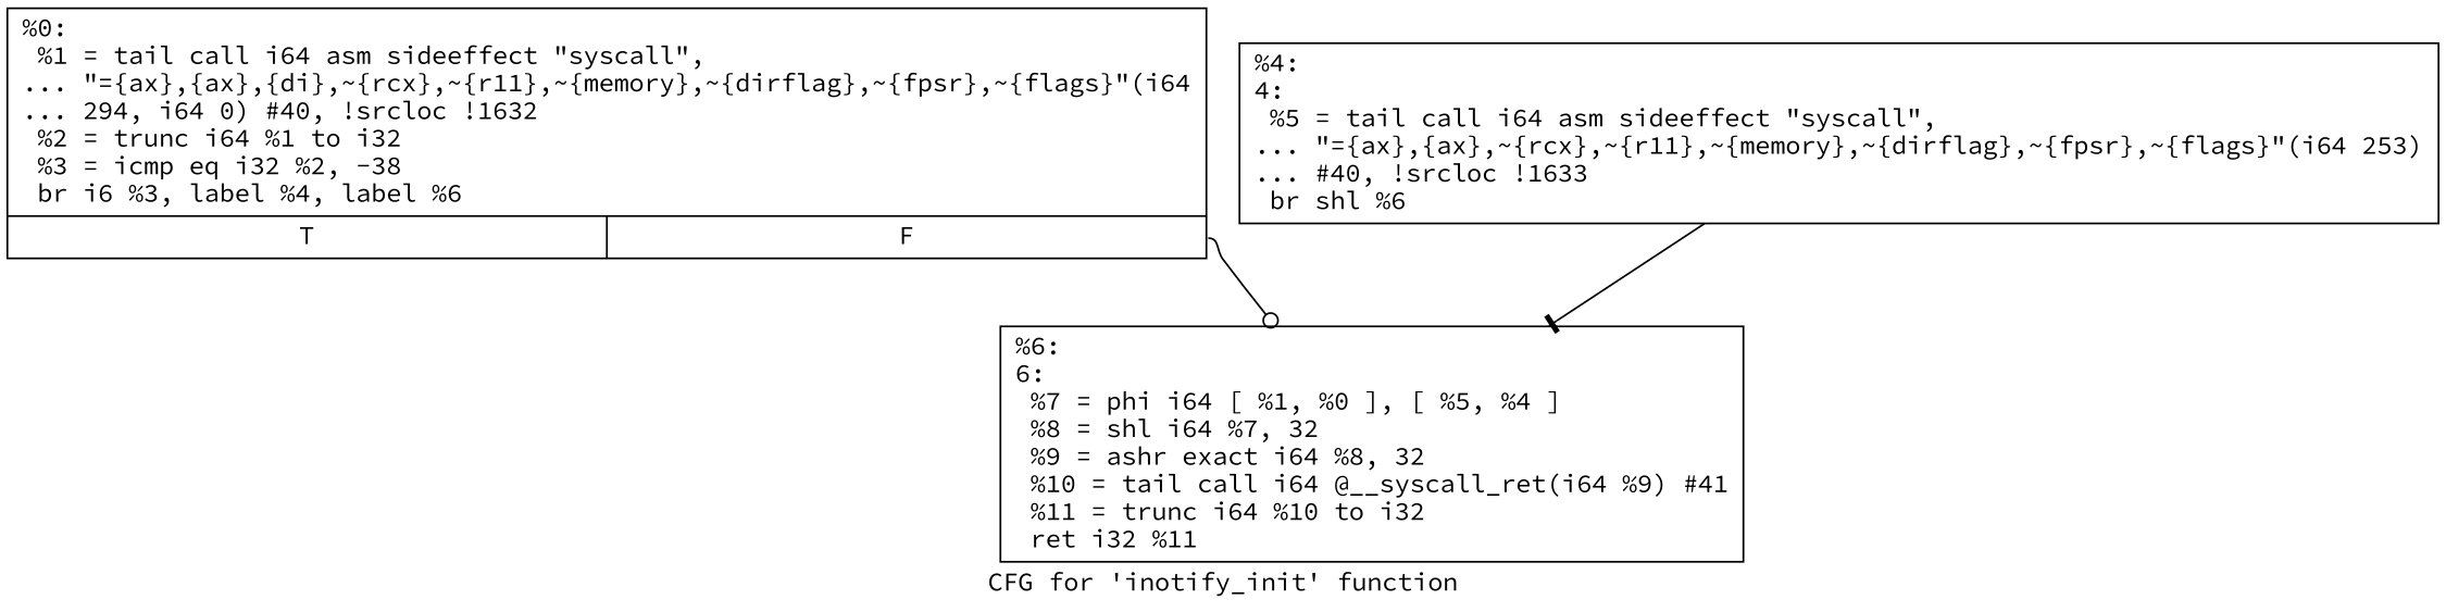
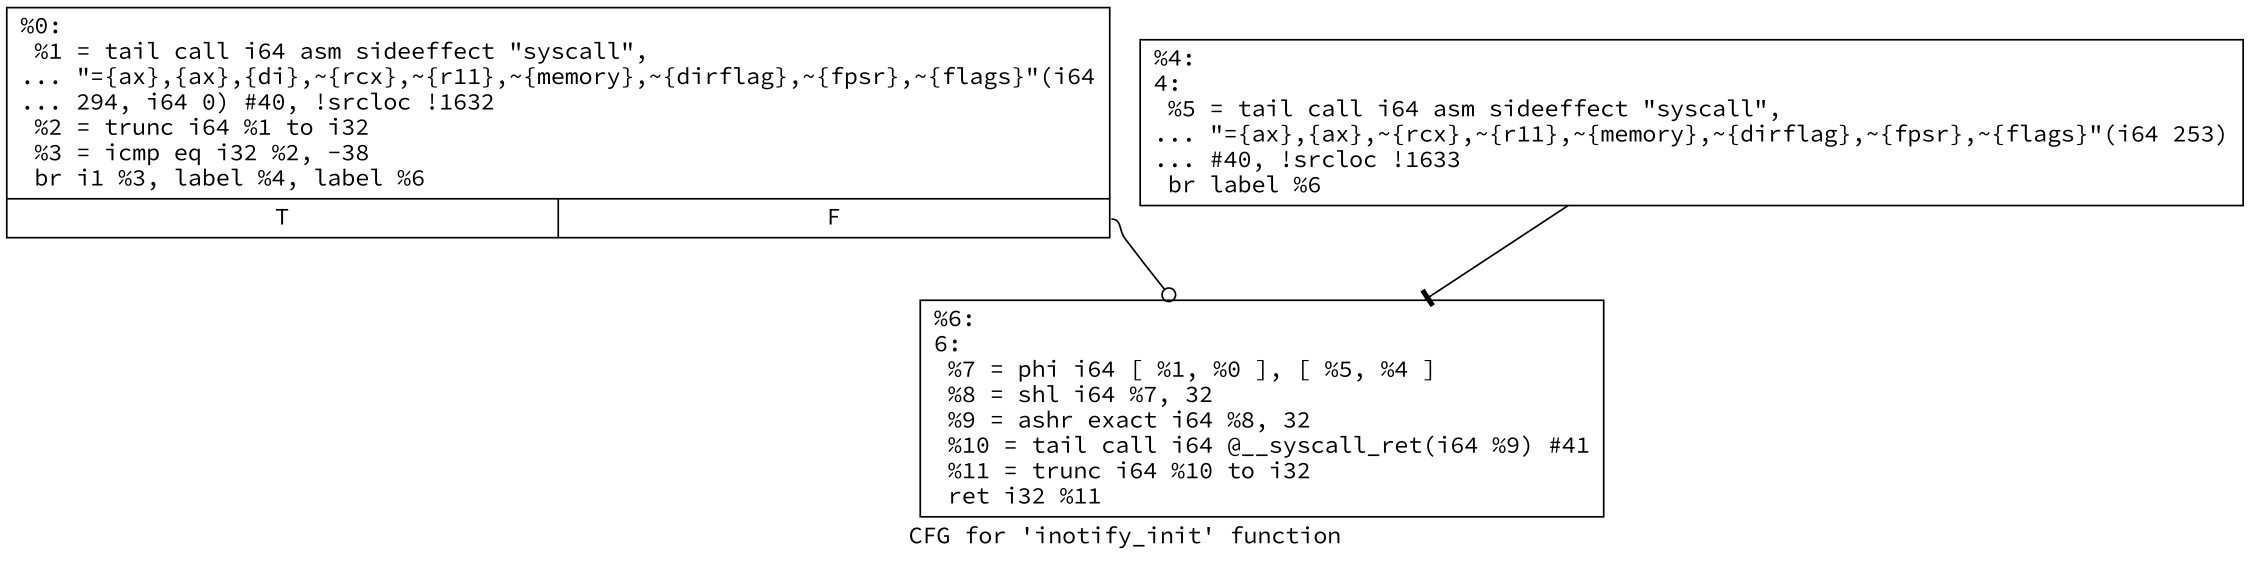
  digraph {
    fontname="Source Code Pro"
    label="CFG for 'inotify_init' function"
    node [fontname="Source Code Pro" shape=record]
    edge [fontname="Source Code Pro"]
-   n1 [label="{%0:\l  %1 = tail call i64 asm sideeffect \"syscall\",\l... \"=\{ax\},\{ax\},\{di\},~\{rcx\},~\{r11\},~\{memory\},~\{dirflag\},~\{fpsr\},~\{flags\}\"(i64\l... 294, i64 0) #40, !srcloc !1632\l  %2 = trunc i64 %1 to i32\l  %3 = icmp eq i32 %2, -38\l  br i6 %3, label %4, label %6\l|{<s0>T|<s1>F}}"]
+   n1 [label="{%0:\l  %1 = tail call i64 asm sideeffect \"syscall\",\l... \"=\{ax\},\{ax\},\{di\},~\{rcx\},~\{r11\},~\{memory\},~\{dirflag\},~\{fpsr\},~\{flags\}\"(i64\l... 294, i64 0) #40, !srcloc !1632\l  %2 = trunc i64 %1 to i32\l  %3 = icmp eq i32 %2, -38\l  br i1 %3, label %4, label %6\l|{<s0>T|<s1>F}}"]
    n2 [label="{%6:\l6:                                                \l  %7 = phi i64 [ %1, %0 ], [ %5, %4 ]\l  %8 = shl i64 %7, 32\l  %9 = ashr exact i64 %8, 32\l  %10 = tail call i64 @__syscall_ret(i64 %9) #41\l  %11 = trunc i64 %10 to i32\l  ret i32 %11\l}"]
-   n3 [label="{%4:\l4:                                                \l  %5 = tail call i64 asm sideeffect \"syscall\",\l... \"=\{ax\},\{ax\},~\{rcx\},~\{r11\},~\{memory\},~\{dirflag\},~\{fpsr\},~\{flags\}\"(i64 253)\l... #40, !srcloc !1633\l  br shl %6\l}"]
+   n3 [label="{%4:\l4:                                                \l  %5 = tail call i64 asm sideeffect \"syscall\",\l... \"=\{ax\},\{ax\},~\{rcx\},~\{r11\},~\{memory\},~\{dirflag\},~\{fpsr\},~\{flags\}\"(i64 253)\l... #40, !srcloc !1633\l  br label %6\l}"]
    n1 -> n2 [arrowhead=odot tailport=s1]
    n3 -> n2 [arrowhead=tee]
  }
